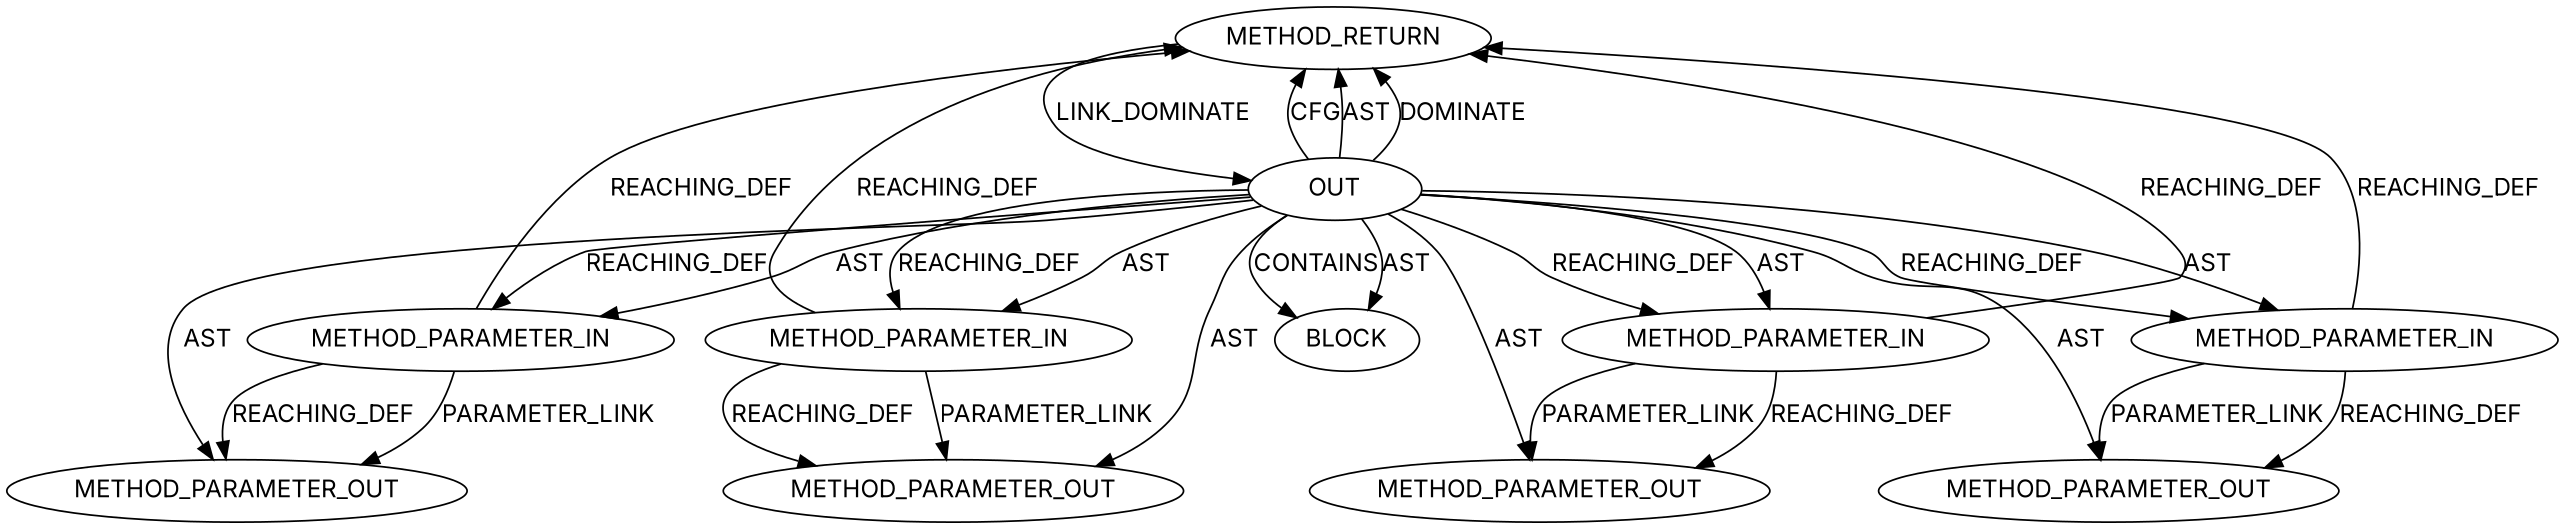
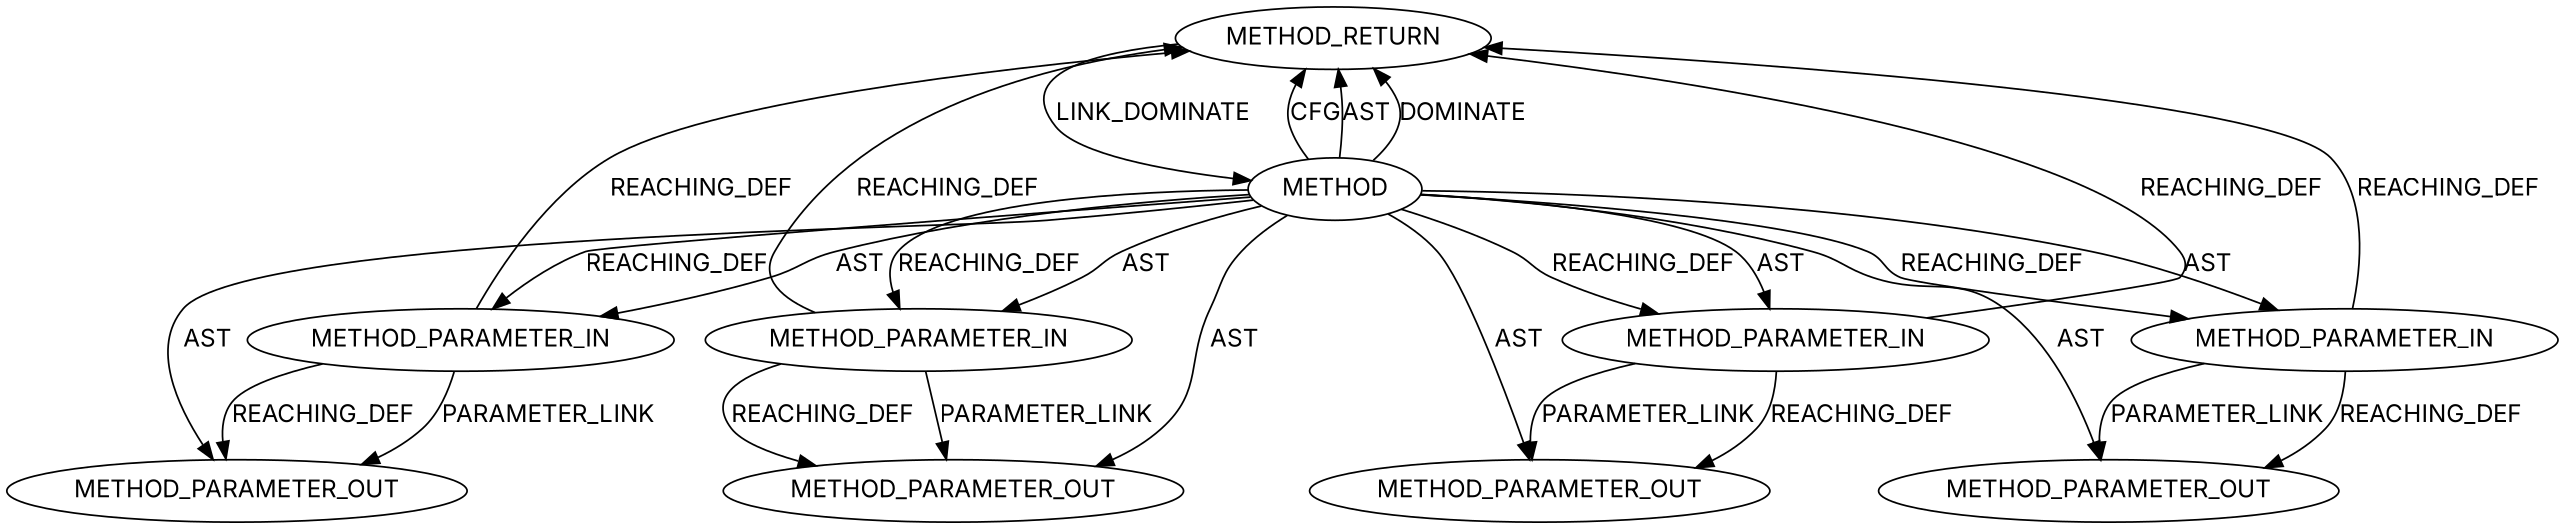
  digraph {
    fontname=Inter
    node [CODE="<empty>" EVALUATION_STRATEGY=BY_VALUE ORDER=2 TYPE_FULL_NAME=ANY fontname=Inter IS_VARIADIC=false]
    edge [fontname=Inter]
    n1 [CODE=RET label=METHOD_RETURN IS_VARIADIC=""]
-   n2 [AST_PARENT_FULL_NAME="<global>" AST_PARENT_TYPE=NAMESPACE_BLOCK FILENAME="<empty>" FULL_NAME=aead_request_set_callback IS_EXTERNAL=true NAME=aead_request_set_callback ORDER=0 label=OUT EVALUATION_STRATEGY="" TYPE_FULL_NAME="" IS_VARIADIC=""]
+   n2 [AST_PARENT_FULL_NAME="<global>" AST_PARENT_TYPE=NAMESPACE_BLOCK FILENAME="<empty>" FULL_NAME=aead_request_set_callback IS_EXTERNAL=true NAME=aead_request_set_callback ORDER=0 label=METHOD EVALUATION_STRATEGY="" TYPE_FULL_NAME="" IS_VARIADIC=""]
    n3 [CODE=p1 INDEX=1 NAME=p1 ORDER=1 label=METHOD_PARAMETER_OUT]
    n4 [CODE=p3 INDEX=3 NAME=p3 ORDER=3 label=METHOD_PARAMETER_OUT]
    n5 [CODE=p2 INDEX=2 NAME=p2 label=METHOD_PARAMETER_OUT]
    n6 [CODE=p3 INDEX=3 NAME=p3 ORDER=3 label=METHOD_PARAMETER_IN]
    n7 [CODE=p4 INDEX=4 NAME=p4 ORDER=4 label=METHOD_PARAMETER_OUT]
    n8 [CODE=p4 INDEX=4 NAME=p4 ORDER=4 label=METHOD_PARAMETER_IN]
    n9 [CODE=p1 INDEX=1 NAME=p1 ORDER=1 label=METHOD_PARAMETER_IN]
    n10 [CODE=p2 INDEX=2 NAME=p2 label=METHOD_PARAMETER_IN]
-   n11 [ARGUMENT_INDEX=1 ORDER=1 label=BLOCK EVALUATION_STRATEGY="" IS_VARIADIC=""]
    n1 -> n2 [label=LINK_DOMINATE]
    n2 -> n1 [label=CFG]
    n2 -> n1 [label=AST]
    n2 -> n1 [label=DOMINATE]
    n2 -> n3 [label=AST]
    n2 -> n4 [label=AST]
    n2 -> n5 [label=AST]
    n2 -> n6 [label=AST]
    n2 -> n6 [label=REACHING_DEF]
    n2 -> n7 [label=AST]
    n2 -> n8 [label=REACHING_DEF]
    n2 -> n8 [label=AST]
    n2 -> n9 [label=REACHING_DEF]
    n2 -> n9 [label=AST]
    n2 -> n10 [label=REACHING_DEF]
    n2 -> n10 [label=AST]
-   n2 -> n11 [label=CONTAINS]
-   n2 -> n11 [label=AST]
    n6 -> n1 [VARIABLE=p3 label=REACHING_DEF]
    n6 -> n4 [label=PARAMETER_LINK]
    n6 -> n4 [VARIABLE=p3 label=REACHING_DEF]
    n8 -> n1 [VARIABLE=p4 label=REACHING_DEF]
    n8 -> n7 [label=PARAMETER_LINK]
    n8 -> n7 [VARIABLE=p4 label=REACHING_DEF]
    n9 -> n1 [VARIABLE=p1 label=REACHING_DEF]
    n9 -> n3 [VARIABLE=p1 label=REACHING_DEF]
    n9 -> n3 [label=PARAMETER_LINK]
    n10 -> n1 [VARIABLE=p2 label=REACHING_DEF]
    n10 -> n5 [label=PARAMETER_LINK]
    n10 -> n5 [VARIABLE=p2 label=REACHING_DEF]
  }
